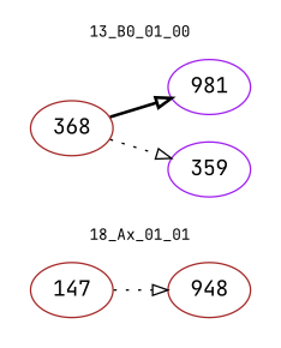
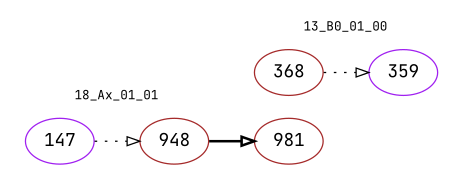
  digraph {
    fontname="JetBrains Mono"
    rankdir=LR
    node [color=brown fontname="JetBrains Mono"]
    edge [arrowhead=onormal color=black fontname="JetBrains Mono" style=dotted]
-   n1 [label=147]
+   n1 [color=purple label=147]
    n2 [label=948]
    n3 [label=368]
    n4 [color=purple label=359]
-   n5 [color=purple label=981]
+   n5 [label=981]
    subgraph cluster_1 {
      color=white
      fontsize=10
      label="18_Ax_01_01"
      n1
      n2
    }
    subgraph cluster_2 {
      color=white
      fontsize=10
      label="13_B0_01_00"
      n3
      n4
      n5
    }
    n1 -> n2
    n3 -> n4
-   n3 -> n5 [style=bold]
+   n2 -> n5 [style=bold]
  }
